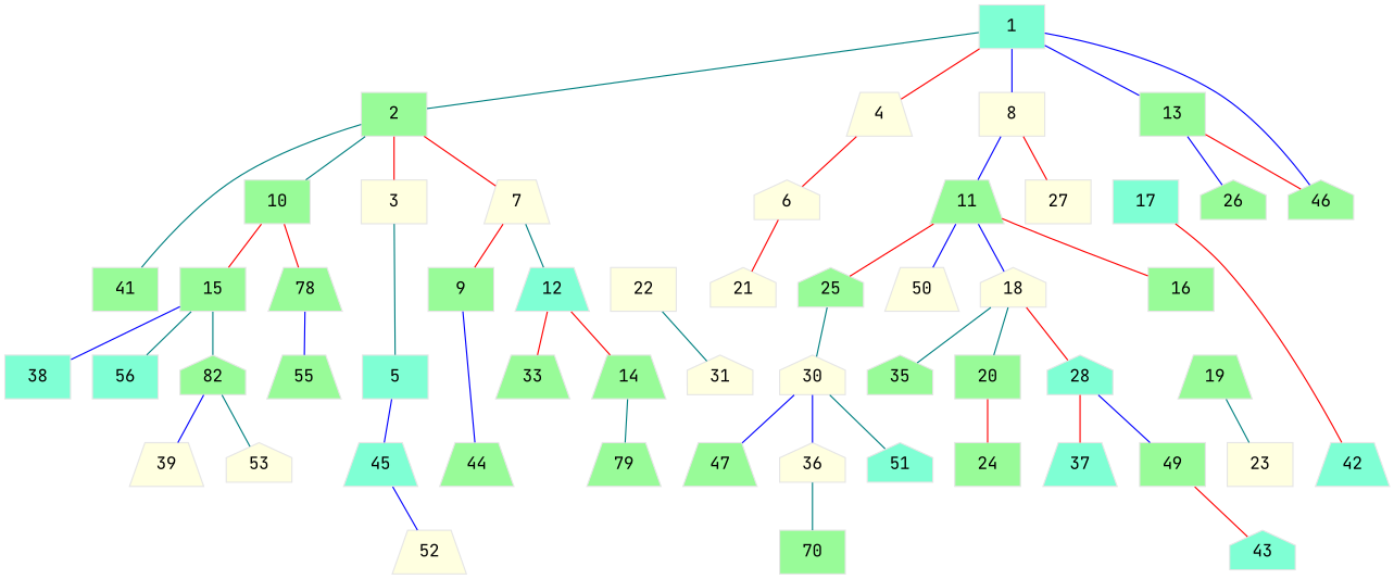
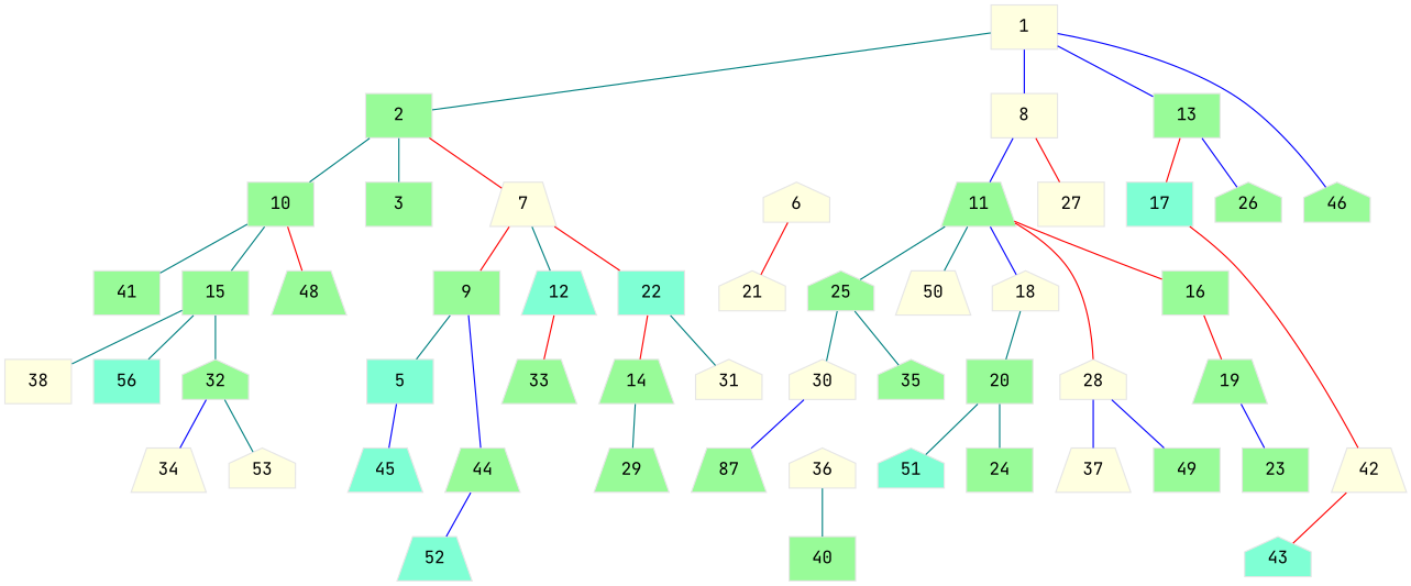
  graph {
    fontname="JetBrains Mono"
    node [color=gray90 fillcolor=palegreen fontname="JetBrains Mono" shape=box style=filled]
    edge [color=teal fontname="JetBrains Mono"]
-   1 [fillcolor=aquamarine]
+   1 [fillcolor=lightyellow]
    2
-   4 [fillcolor=lightyellow shape=trapezium]
    8 [fillcolor=lightyellow]
    13
    46 [shape=house]
-   3 [fillcolor=lightyellow]
+   3
    7 [fillcolor=lightyellow shape=trapezium]
    10
    41
    6 [fillcolor=lightyellow shape=house]
    11 [shape=trapezium]
    27 [fillcolor=lightyellow]
    17 [fillcolor=aquamarine]
    26 [shape=house]
    5 [fillcolor=aquamarine]
    9
    12 [fillcolor=aquamarine shape=trapezium]
-   22 [fillcolor=lightyellow]
+   22 [fillcolor=aquamarine]
    15
-   48 [shape=trapezium label=78]
+   48 [shape=trapezium]
    45 [fillcolor=aquamarine shape=trapezium]
    21 [fillcolor=lightyellow shape=house]
-   52 [fillcolor=lightyellow shape=trapezium]
+   52 [fillcolor=aquamarine shape=trapezium]
    44 [shape=trapezium]
    14 [shape=trapezium]
    33 [shape=trapezium]
    31 [fillcolor=lightyellow shape=house]
    16
    18 [fillcolor=lightyellow shape=house]
    25 [shape=house]
-   28 [fillcolor=aquamarine shape=house]
+   28 [fillcolor=lightyellow shape=house]
    50 [fillcolor=lightyellow shape=trapezium]
-   32 [shape=house label=82]
-   38 [fillcolor=aquamarine]
+   32 [shape=house]
+   38 [fillcolor=lightyellow]
    56 [fillcolor=aquamarine]
-   55 [shape=trapezium]
    19 [shape=trapezium]
    20
    30 [fillcolor=lightyellow shape=house]
    35 [shape=house]
-   37 [fillcolor=aquamarine shape=trapezium]
+   37 [fillcolor=lightyellow shape=trapezium]
    49
-   29 [shape=trapezium label=79]
-   42 [fillcolor=aquamarine shape=trapezium]
-   34 [fillcolor=lightyellow shape=trapezium label=39]
+   29 [shape=trapezium]
+   42 [fillcolor=lightyellow shape=trapezium]
+   34 [fillcolor=lightyellow shape=trapezium]
    53 [fillcolor=lightyellow shape=house]
-   23 [fillcolor=lightyellow]
+   23
    43 [fillcolor=aquamarine shape=house]
    24
    36 [fillcolor=lightyellow shape=house]
-   47 [shape=trapezium]
+   47 [shape=trapezium label=87]
    51 [fillcolor=aquamarine shape=house]
-   40 [label=70]
+   40
    1 -- 2
-   1 -- 4 [color=red]
    1 -- 8 [color=blue]
    1 -- 13 [color=blue]
    1 -- 46 [color=blue]
-   2 -- 3 [color=red]
+   2 -- 3
    2 -- 7 [color=red]
    2 -- 10
-   2 -- 41
-   4 -- 6 [color=red]
+   10 -- 41
    8 -- 11 [color=blue]
    8 -- 27 [color=red]
-   13 -- 46 [color=red]
+   13 -- 17 [color=red]
    13 -- 26 [color=blue]
-   3 -- 5
+   9 -- 5
    7 -- 9 [color=red]
    7 -- 12
-   10 -- 15 [color=red]
+   7 -- 22 [color=red]
+   10 -- 15
    10 -- 48 [color=red]
    6 -- 21 [color=red]
    11 -- 16 [color=red]
    11 -- 18 [color=blue]
-   11 -- 25 [color=red]
-   18 -- 28 [color=red]
-   11 -- 50 [color=blue]
+   11 -- 25
+   11 -- 28 [color=red]
+   11 -- 50
    17 -- 42 [color=red]
    5 -- 45 [color=blue]
    9 -- 44 [color=blue]
-   12 -- 14 [color=red]
+   22 -- 14 [color=red]
    12 -- 33 [color=red]
    22 -- 31
    15 -- 32
-   15 -- 38 [color=blue]
+   15 -- 38
    15 -- 56
-   48 -- 55 [color=blue]
-   45 -- 52 [color=blue]
+   44 -- 52 [color=blue]
    14 -- 29
+   16 -- 19 [color=red]
    18 -- 20
    25 -- 30
-   18 -- 35
-   28 -- 37 [color=red]
+   25 -- 35
+   28 -- 37 [color=blue]
    28 -- 49 [color=blue]
    32 -- 34 [color=blue]
    32 -- 53
-   19 -- 23
-   20 -- 24 [color=red]
-   30 -- 36 [color=blue]
+   19 -- 23 [color=blue]
+   20 -- 24
    30 -- 47 [color=blue]
-   30 -- 51
-   49 -- 43 [color=red]
+   20 -- 51
+   42 -- 43 [color=red]
    36 -- 40
  }
